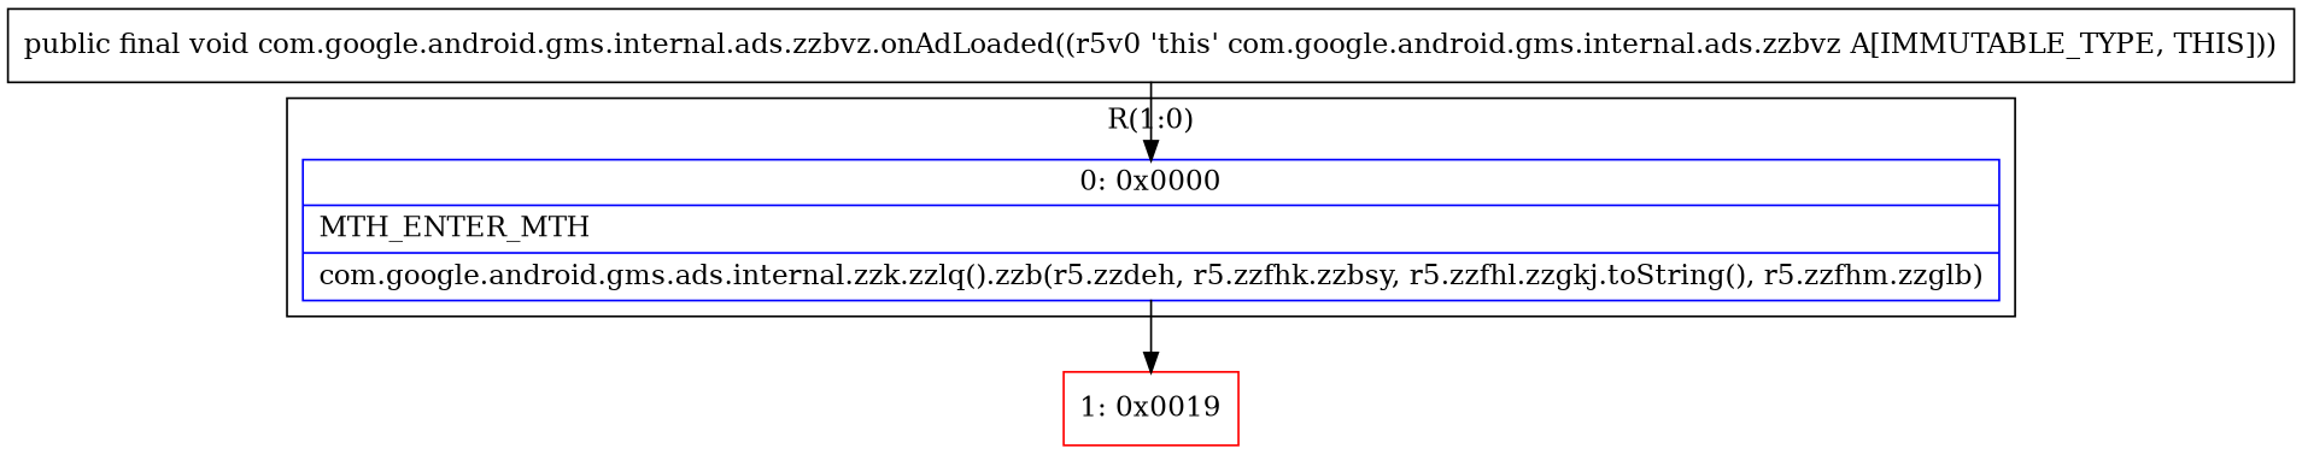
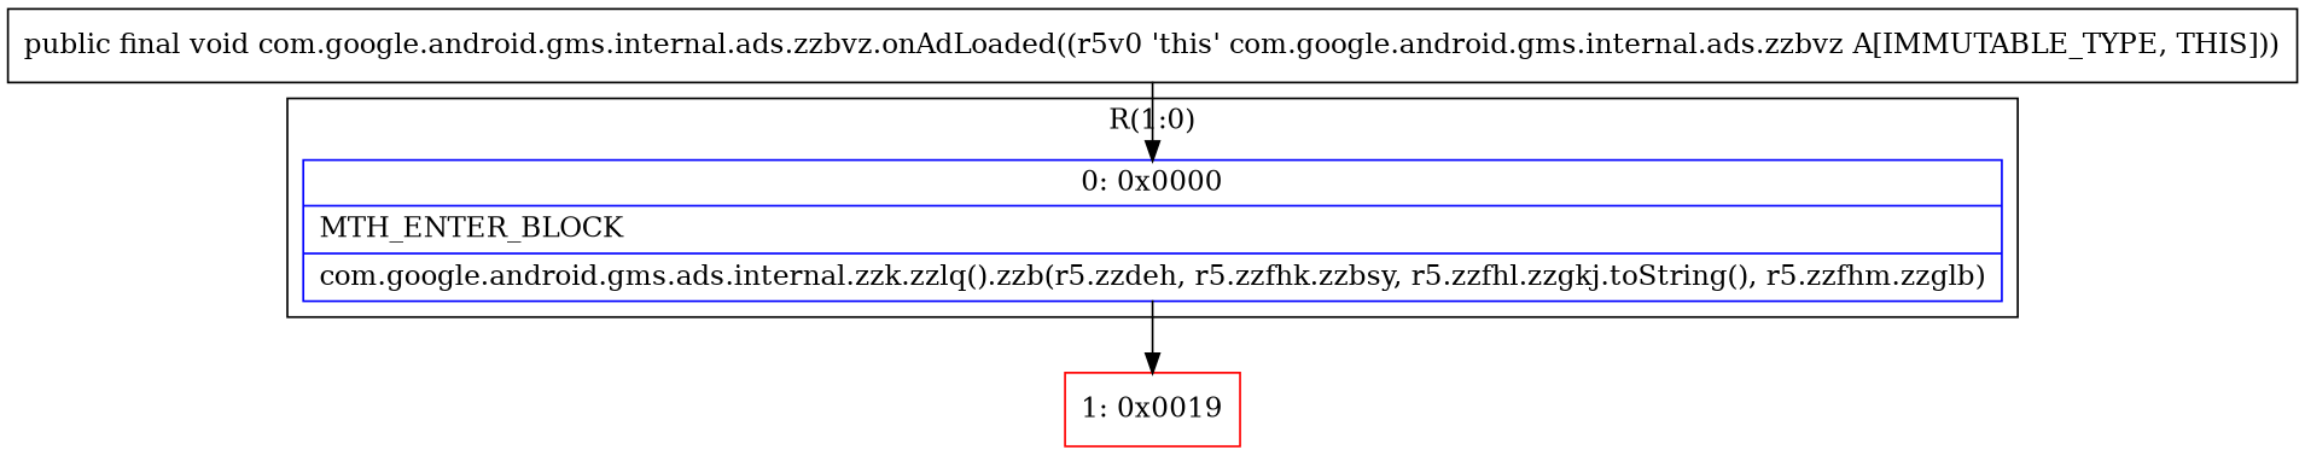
  digraph {
    node [shape=record]
-   n1 [color=blue label="{0\:\ 0x0000|MTH_ENTER_MTH\l|com.google.android.gms.ads.internal.zzk.zzlq().zzb(r5.zzdeh, r5.zzfhk.zzbsy, r5.zzfhl.zzgkj.toString(), r5.zzfhm.zzglb)\l}"]
+   n1 [color=blue label="{0\:\ 0x0000|MTH_ENTER_BLOCK\l|com.google.android.gms.ads.internal.zzk.zzlq().zzb(r5.zzdeh, r5.zzfhk.zzbsy, r5.zzfhl.zzgkj.toString(), r5.zzfhm.zzglb)\l}"]
    n2 [color=red label="{1\:\ 0x0019}"]
    n3 [label="{public final void com.google.android.gms.internal.ads.zzbvz.onAdLoaded((r5v0 'this' com.google.android.gms.internal.ads.zzbvz A[IMMUTABLE_TYPE, THIS])) }"]
    subgraph cluster_1 {
      label="R(1:0)"
      n1
    }
    n1 -> n2
    n3 -> n1
  }
